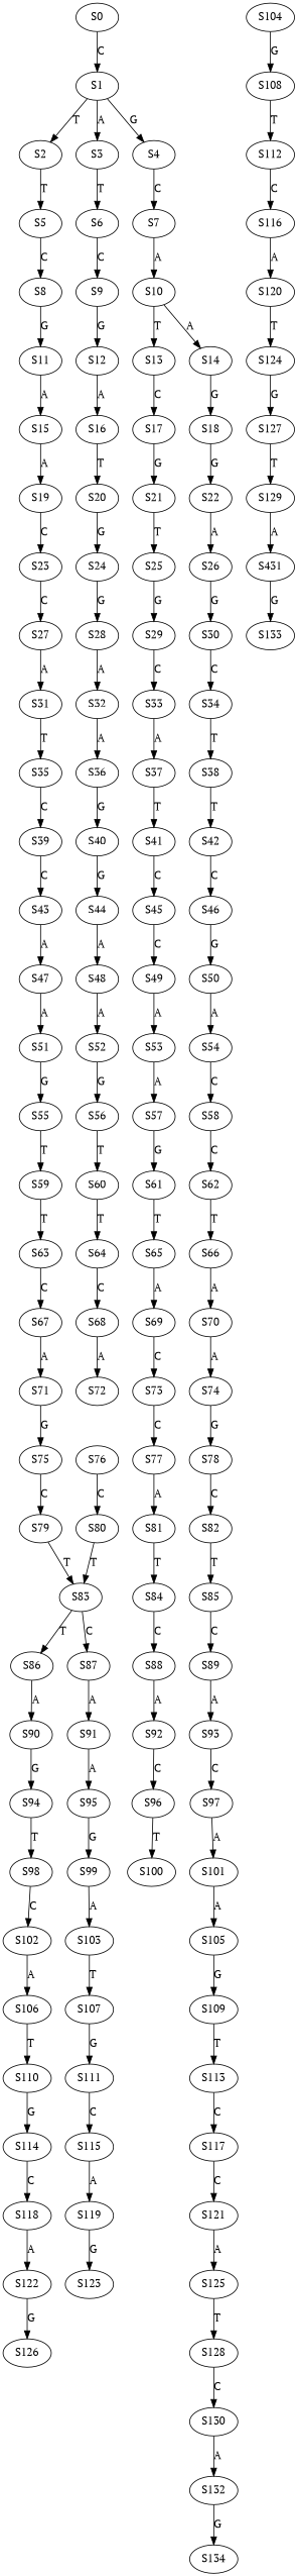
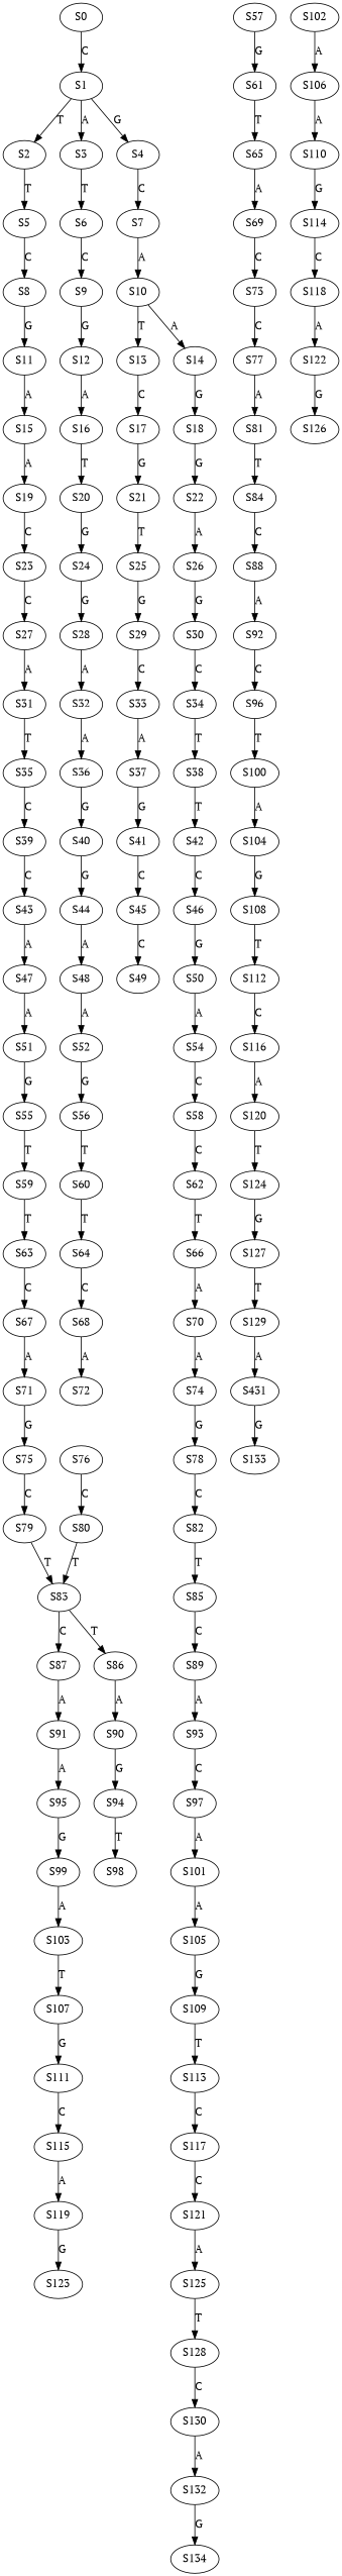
  strict digraph {
    fontname="PT Serif"
    node [fontname="PT Serif"]
    edge [fontname="PT Serif"]
    S0
    S1
    S2
    S3
    S4
    S5
    S6
    S7
    S8
    S9
    S10
    S11
    S12
    S13
    S14
    S15
    S16
    S17
    S18
    S19
    S20
    S21
    S22
    S23
    S24
    S25
    S26
    S27
    S28
    S29
    S30
    S31
    S32
    S33
    S34
    S35
    S36
    S37
    S38
    S39
    S40
    S41
    S42
    S43
    S44
    S45
    S46
    S47
    S48
    S49
    S50
    S51
    S52
-   S53
    S54
    S55
    S56
    S57
    S58
    S59
    S60
    S61
    S62
    S63
    S64
    S65
    S66
    S67
    S68
    S69
    S70
    S71
    S72
    S73
    S74
    S75
    S77
    S78
    S79
    S76
    S80
    S81
    S82
    S83
    S84
    S85
    S86
    S87
    S88
    S89
    S90
    S91
    S92
    S93
    S94
    S95
    S96
    S97
    S98
    S99
    S100
    S101
    S102
    S103
    S104
    S105
    S106
    S107
    S108
    S109
    S110
    S111
    S112
    S113
    S114
    S115
    S116
    S117
    S118
    S119
    S120
    S121
    S122
    S123
    S124
    S125
    S126
    S127
    S128
    S129
    S130
    n132 [label=S431]
    S132
    S133
    S134
    S0 -> S1 [label=C]
    S1 -> S2 [label=T]
    S1 -> S3 [label=A]
    S1 -> S4 [label=G]
    S2 -> S5 [label=T]
    S3 -> S6 [label=T]
    S4 -> S7 [label=C]
    S5 -> S8 [label=C]
    S6 -> S9 [label=C]
    S7 -> S10 [label=A]
    S8 -> S11 [label=G]
    S9 -> S12 [label=G]
    S10 -> S13 [label=T]
    S10 -> S14 [label=A]
    S11 -> S15 [label=A]
    S12 -> S16 [label=A]
    S13 -> S17 [label=C]
    S14 -> S18 [label=G]
    S15 -> S19 [label=A]
    S16 -> S20 [label=T]
    S17 -> S21 [label=G]
    S18 -> S22 [label=G]
    S19 -> S23 [label=C]
    S20 -> S24 [label=G]
    S21 -> S25 [label=T]
    S22 -> S26 [label=A]
    S23 -> S27 [label=C]
    S24 -> S28 [label=G]
    S25 -> S29 [label=G]
    S26 -> S30 [label=G]
    S27 -> S31 [label=A]
    S28 -> S32 [label=A]
    S29 -> S33 [label=C]
    S30 -> S34 [label=C]
    S31 -> S35 [label=T]
    S32 -> S36 [label=A]
    S33 -> S37 [label=A]
    S34 -> S38 [label=T]
    S35 -> S39 [label=C]
    S36 -> S40 [label=G]
-   S37 -> S41 [label=T]
+   S37 -> S41 [label=G]
    S38 -> S42 [label=T]
    S39 -> S43 [label=C]
    S40 -> S44 [label=G]
    S41 -> S45 [label=C]
    S42 -> S46 [label=C]
    S43 -> S47 [label=A]
    S44 -> S48 [label=A]
    S45 -> S49 [label=C]
    S46 -> S50 [label=G]
    S47 -> S51 [label=A]
    S48 -> S52 [label=A]
-   S49 -> S53 [label=A]
    S50 -> S54 [label=A]
    S51 -> S55 [label=G]
    S52 -> S56 [label=G]
-   S53 -> S57 [label=A]
    S54 -> S58 [label=C]
    S55 -> S59 [label=T]
    S56 -> S60 [label=T]
    S57 -> S61 [label=G]
    S58 -> S62 [label=C]
    S59 -> S63 [label=T]
    S60 -> S64 [label=T]
    S61 -> S65 [label=T]
    S62 -> S66 [label=T]
    S63 -> S67 [label=C]
    S64 -> S68 [label=C]
    S65 -> S69 [label=A]
    S66 -> S70 [label=A]
    S67 -> S71 [label=A]
    S68 -> S72 [label=A]
    S69 -> S73 [label=C]
    S70 -> S74 [label=A]
    S71 -> S75 [label=G]
    S73 -> S77 [label=C]
    S74 -> S78 [label=G]
    S75 -> S79 [label=C]
    S77 -> S81 [label=A]
    S78 -> S82 [label=C]
    S79 -> S83 [label=T]
    S76 -> S80 [label=C]
    S80 -> S83 [label=T]
    S81 -> S84 [label=T]
    S82 -> S85 [label=T]
    S83 -> S86 [label=T]
    S83 -> S87 [label=C]
    S84 -> S88 [label=C]
    S85 -> S89 [label=C]
    S86 -> S90 [label=A]
    S87 -> S91 [label=A]
    S88 -> S92 [label=A]
    S89 -> S93 [label=A]
    S90 -> S94 [label=G]
    S91 -> S95 [label=A]
    S92 -> S96 [label=C]
    S93 -> S97 [label=C]
    S94 -> S98 [label=T]
    S95 -> S99 [label=G]
    S96 -> S100 [label=T]
    S97 -> S101 [label=A]
-   S98 -> S102 [label=C]
    S99 -> S103 [label=A]
+   S100 -> S104 [label=A]
    S101 -> S105 [label=A]
    S102 -> S106 [label=A]
    S103 -> S107 [label=T]
    S104 -> S108 [label=G]
    S105 -> S109 [label=G]
-   S106 -> S110 [label=T]
+   S106 -> S110 [label=A]
    S107 -> S111 [label=G]
    S108 -> S112 [label=T]
    S109 -> S113 [label=T]
    S110 -> S114 [label=G]
    S111 -> S115 [label=C]
    S112 -> S116 [label=C]
    S113 -> S117 [label=C]
    S114 -> S118 [label=C]
    S115 -> S119 [label=A]
    S116 -> S120 [label=A]
    S117 -> S121 [label=C]
    S118 -> S122 [label=A]
    S119 -> S123 [label=G]
    S120 -> S124 [label=T]
    S121 -> S125 [label=A]
    S122 -> S126 [label=G]
    S124 -> S127 [label=G]
    S125 -> S128 [label=T]
    S127 -> S129 [label=T]
    S128 -> S130 [label=C]
    S129 -> n132 [label=A]
    S130 -> S132 [label=A]
    n132 -> S133 [label=G]
    S132 -> S134 [label=G]
  }
